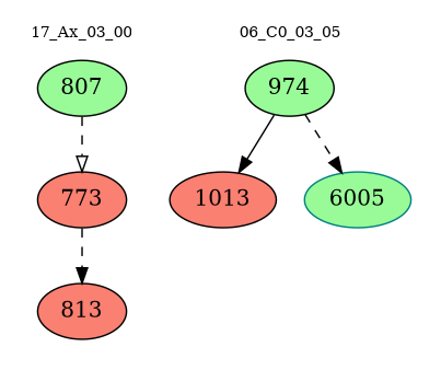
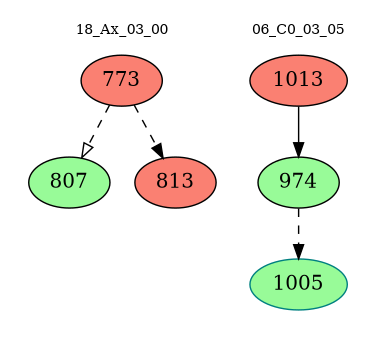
  digraph {
    node [color=black fillcolor=palegreen style=filled]
    edge [arrowhead=normal color=black style=dashed]
    n1 [label=807]
    n2 [fillcolor=salmon label=773]
    n3 [fillcolor=salmon label=813]
    n4 [fillcolor=salmon label=1013]
    n5 [label=974]
-   n6 [color=teal label=6005]
+   n6 [color=teal label=1005]
    subgraph cluster_1 {
      color=white
      fontsize=10
-     label="17_Ax_03_00"
+     label="18_Ax_03_00"
      n1
      n2
      n3
    }
    subgraph cluster_2 {
      color=white
      fontsize=10
      label="06_C0_03_05"
      n4
      n5
      n6
    }
-   n1 -> n2 [arrowhead=onormal]
+   n2 -> n1 [arrowhead=onormal]
    n2 -> n3
-   n5 -> n4 [style=solid]
+   n4 -> n5 [style=solid]
    n5 -> n6
  }
